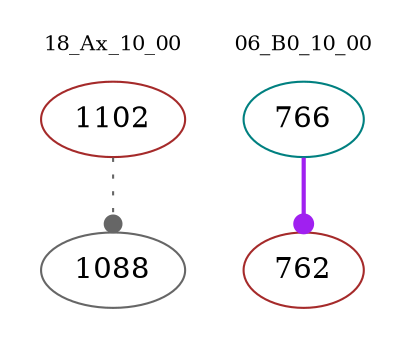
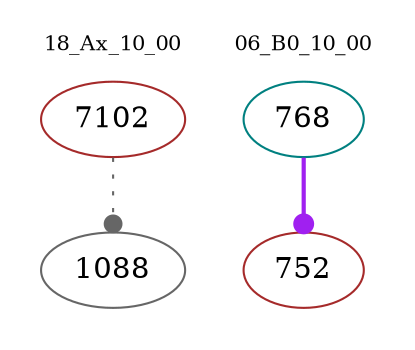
  digraph {
    node [color=brown]
    edge [arrowhead=dot]
-   n1 [label=1102]
+   n1 [label=7102]
    n2 [color=gray40 label=1088]
-   n3 [color=teal label=766]
-   n4 [label=762]
+   n3 [color=teal label=768]
+   n4 [label=752]
    subgraph cluster_1 {
      color=white
      fontsize=10
      label="18_Ax_10_00"
      n1
      n2
    }
    subgraph cluster_2 {
      color=white
      fontsize=10
      label="06_B0_10_00"
      n3
      n4
    }
    n1 -> n2 [color=gray40 style=dotted]
    n3 -> n4 [color=purple style=bold]
  }
